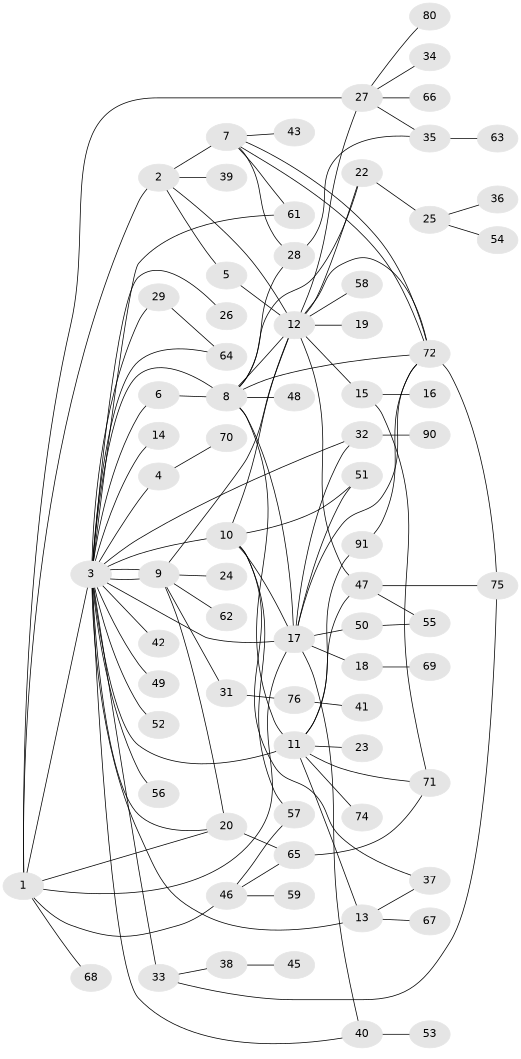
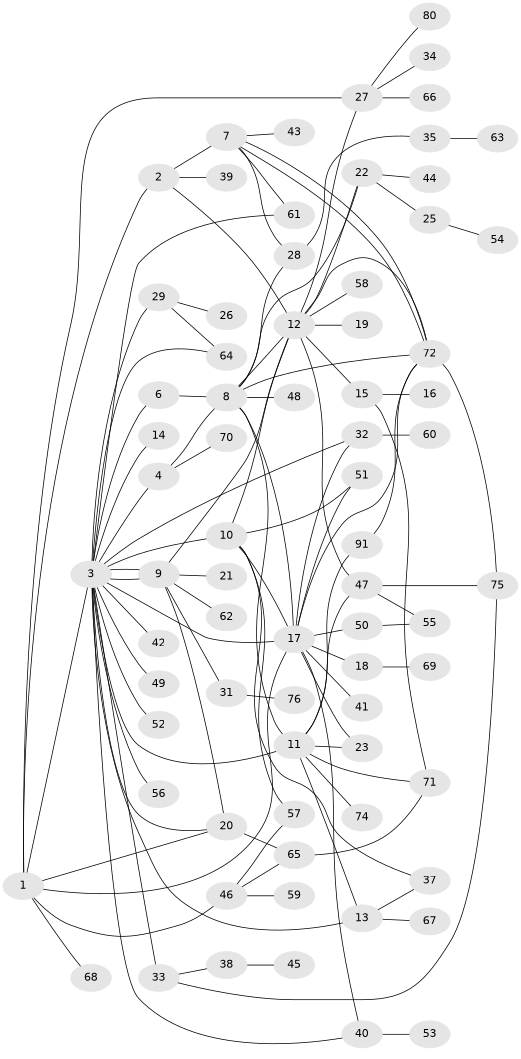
  graph {
    fontname="DejaVu Sans"
    rankdir=LR
    node [color=gray90 fontname="DejaVu Sans" style=filled]
    edge [fontname="DejaVu Sans"]
    1
    2
    3
    17
    20
    27
    46
    68
-   5
    7
    12
    39
    4
    6
    8
    9
    10
    11
    13
    14
    26
    29
    32
    33
    40
    42
    49
    52
    56
    61
    64
    72
    51
    23
    18
    41
    50
    65
    n39 [label=80]
    34
    35
    66
    57
    59
    28
    43
    22
    47
    15
    19
    58
    70
    48
-   24
+   24 [label=21]
    31
    62
    37
    n58 [label=91]
    71
    74
    67
-   60 [label=90]
+   60
    38
    75
    53
    25
+   44
    76
    55
    16
    69
-   36
    54
    63
    45
    1 -- 2
    1 -- 3
    1 -- 17
    1 -- 20
    1 -- 27
    1 -- 46
    1 -- 68
-   2 -- 5
    2 -- 7
    2 -- 12
    2 -- 39
    3 -- 17
    3 -- 20
    3 -- 4
    3 -- 6
-   3 -- 8
+   4 -- 8
    3 -- 9
    3 -- 9
    3 -- 10
    3 -- 11
    3 -- 13
    3 -- 14
-   3 -- 26
+   29 -- 26
    3 -- 29
    3 -- 32
    3 -- 33
    3 -- 40
    3 -- 42
    3 -- 49
    3 -- 52
    3 -- 56
    3 -- 61
    3 -- 64
    17 -- 32
    17 -- 40
    17 -- 72
    17 -- 51
+   17 -- 23
    17 -- 18
-   76 -- 41
+   17 -- 41
    17 -- 50
    20 -- 65
    27 -- n39
    27 -- 34
-   27 -- 35
    27 -- 66
    46 -- 65
    46 -- 57
    46 -- 59
-   5 -- 12
    7 -- 61
    7 -- 72
    7 -- 72
    7 -- 28
    7 -- 43
    12 -- 27
    12 -- 72
    12 -- 22
    12 -- 47
    12 -- 15
    12 -- 19
    12 -- 58
    4 -- 70
    6 -- 8
    8 -- 17
    8 -- 12
    8 -- 11
    8 -- 72
    8 -- 28
    8 -- 22
    8 -- 48
    9 -- 20
    9 -- 12
    9 -- 24
    9 -- 31
    9 -- 62
    10 -- 17
    10 -- 12
    10 -- 51
    10 -- 57
    10 -- 37
    11 -- 13
    11 -- 23
    11 -- 47
    11 -- n58
    11 -- 71
    11 -- 74
    13 -- 37
    13 -- 67
    29 -- 64
    32 -- 60
    33 -- 38
    33 -- 75
    40 -- 53
    72 -- 75
    18 -- 69
    50 -- 55
    65 -- 71
    35 -- 63
    28 -- 35
    22 -- 25
+   22 -- 44
    47 -- 75
    47 -- 55
    15 -- 71
    15 -- 16
    31 -- 76
    n58 -- 72
    38 -- 45
-   25 -- 36
    25 -- 54
  }
